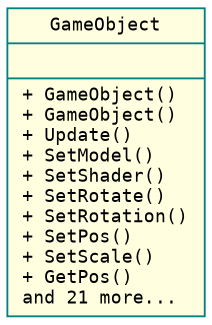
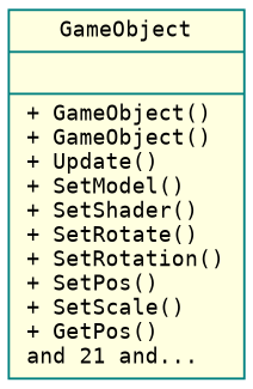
  digraph {
    fontname="DejaVu Sans Mono"
-   n1 [color=teal fillcolor=lightyellow fontcolor=black fontname="DejaVu Sans Mono" fontsize=10 height=0.2 label="{GameObject\n||+ GameObject()\l+ GameObject()\l+ Update()\l+ SetModel()\l+ SetShader()\l+ SetRotate()\l+ SetRotation()\l+ SetPos()\l+ SetScale()\l+ GetPos()\land 21 more...\l}" shape=record style=filled width=0.4]
+   n1 [color=teal fillcolor=lightyellow fontcolor=black fontname="DejaVu Sans Mono" fontsize=10 height=0.2 label="{GameObject\n||+ GameObject()\l+ GameObject()\l+ Update()\l+ SetModel()\l+ SetShader()\l+ SetRotate()\l+ SetRotation()\l+ SetPos()\l+ SetScale()\l+ GetPos()\land 21 and...\l}" shape=record style=filled width=0.4]
  }
